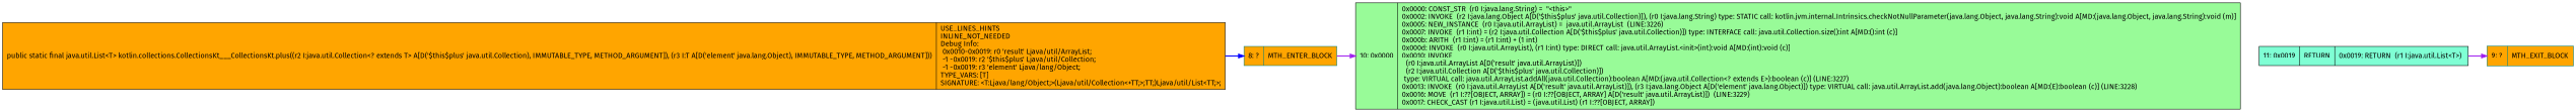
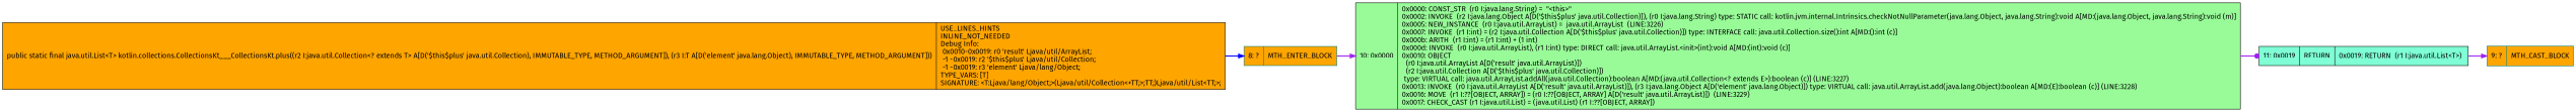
  digraph {
    fontname="Fira Sans"
    rankdir=LR
    node [color=black fillcolor=orange fontname="Fira Sans" shape=record style=filled]
    edge [arrowhead=normal color=purple fontname="Fira Sans" style=bold]
    n1 [color=teal label="{8\:\ ?|MTH_ENTER_BLOCK\l}"]
-   n2 [fillcolor=palegreen label="{10\:\ 0x0000|0x0000: CONST_STR  (r0 I:java.lang.String) =  \"\<this\>\" \l0x0002: INVOKE  (r2 I:java.lang.Object A[D('$this$plus' java.util.Collection)]), (r0 I:java.lang.String) type: STATIC call: kotlin.jvm.internal.Intrinsics.checkNotNullParameter(java.lang.Object, java.lang.String):void A[MD:(java.lang.Object, java.lang.String):void (m)]\l0x0005: NEW_INSTANCE  (r0 I:java.util.ArrayList) =  java.util.ArrayList  (LINE:3226)\l0x0007: INVOKE  (r1 I:int) = (r2 I:java.util.Collection A[D('$this$plus' java.util.Collection)]) type: INTERFACE call: java.util.Collection.size():int A[MD:():int (c)]\l0x000b: ARITH  (r1 I:int) = (r1 I:int) + (1 int) \l0x000d: INVOKE  (r0 I:java.util.ArrayList), (r1 I:int) type: DIRECT call: java.util.ArrayList.\<init\>(int):void A[MD:(int):void (c)]\l0x0010: INVOKE  \l  (r0 I:java.util.ArrayList A[D('result' java.util.ArrayList)])\l  (r2 I:java.util.Collection A[D('$this$plus' java.util.Collection)])\l type: VIRTUAL call: java.util.ArrayList.addAll(java.util.Collection):boolean A[MD:(java.util.Collection\<? extends E\>):boolean (c)] (LINE:3227)\l0x0013: INVOKE  (r0 I:java.util.ArrayList A[D('result' java.util.ArrayList)]), (r3 I:java.lang.Object A[D('element' java.lang.Object)]) type: VIRTUAL call: java.util.ArrayList.add(java.lang.Object):boolean A[MD:(E):boolean (c)] (LINE:3228)\l0x0016: MOVE  (r1 I:??[OBJECT, ARRAY]) = (r0 I:??[OBJECT, ARRAY] A[D('result' java.util.ArrayList)])  (LINE:3229)\l0x0017: CHECK_CAST (r1 I:java.util.List) = (java.util.List) (r1 I:??[OBJECT, ARRAY]) \l}"]
+   n2 [fillcolor=palegreen label="{10\:\ 0x0000|0x0000: CONST_STR  (r0 I:java.lang.String) =  \"\<this\>\" \l0x0002: INVOKE  (r2 I:java.lang.Object A[D('$this$plus' java.util.Collection)]), (r0 I:java.lang.String) type: STATIC call: kotlin.jvm.internal.Intrinsics.checkNotNullParameter(java.lang.Object, java.lang.String):void A[MD:(java.lang.Object, java.lang.String):void (m)]\l0x0005: NEW_INSTANCE  (r0 I:java.util.ArrayList) =  java.util.ArrayList  (LINE:3226)\l0x0007: INVOKE  (r1 I:int) = (r2 I:java.util.Collection A[D('$this$plus' java.util.Collection)]) type: INTERFACE call: java.util.Collection.size():int A[MD:():int (c)]\l0x000b: ARITH  (r1 I:int) = (r1 I:int) + (1 int) \l0x000d: INVOKE  (r0 I:java.util.ArrayList), (r1 I:int) type: DIRECT call: java.util.ArrayList.\<init\>(int):void A[MD:(int):void (c)]\l0x0010: OBJECT  \l  (r0 I:java.util.ArrayList A[D('result' java.util.ArrayList)])\l  (r2 I:java.util.Collection A[D('$this$plus' java.util.Collection)])\l type: VIRTUAL call: java.util.ArrayList.addAll(java.util.Collection):boolean A[MD:(java.util.Collection\<? extends E\>):boolean (c)] (LINE:3227)\l0x0013: INVOKE  (r0 I:java.util.ArrayList A[D('result' java.util.ArrayList)]), (r3 I:java.lang.Object A[D('element' java.lang.Object)]) type: VIRTUAL call: java.util.ArrayList.add(java.lang.Object):boolean A[MD:(E):boolean (c)] (LINE:3228)\l0x0016: MOVE  (r1 I:??[OBJECT, ARRAY]) = (r0 I:??[OBJECT, ARRAY] A[D('result' java.util.ArrayList)])  (LINE:3229)\l0x0017: CHECK_CAST (r1 I:java.util.List) = (java.util.List) (r1 I:??[OBJECT, ARRAY]) \l}"]
    n3 [fillcolor=aquamarine label="{11\:\ 0x0019|RETURN\l|0x0019: RETURN  (r1 I:java.util.List\<T\>) \l}"]
-   n4 [color=teal label="{9\:\ ?|MTH_EXIT_BLOCK\l}"]
+   n4 [color=teal label="{9\:\ ?|MTH_CAST_BLOCK\l}"]
    n5 [label="{public static final java.util.List\<T\> kotlin.collections.CollectionsKt___CollectionsKt.plus((r2 I:java.util.Collection\<? extends T\> A[D('$this$plus' java.util.Collection), IMMUTABLE_TYPE, METHOD_ARGUMENT]), (r3 I:T A[D('element' java.lang.Object), IMMUTABLE_TYPE, METHOD_ARGUMENT]))  | USE_LINES_HINTS\lINLINE_NOT_NEEDED\lDebug Info:\l  0x0010\-0x0019: r0 'result' Ljava\/util\/ArrayList;\l  \-1 \-0x0019: r2 '$this$plus' Ljava\/util\/Collection;\l  \-1 \-0x0019: r3 'element' Ljava\/lang\/Object;\lTYPE_VARS: [T]\lSIGNATURE: \<T:Ljava\/lang\/Object;\>(Ljava\/util\/Collection\<+TT;\>;TT;)Ljava\/util\/List\<TT;\>;\l}"]
    n1 -> n2
+   n2 -> n3 [arrowhead=dot]
    n3 -> n4
    n5 -> n1 [color=blue]
  }
